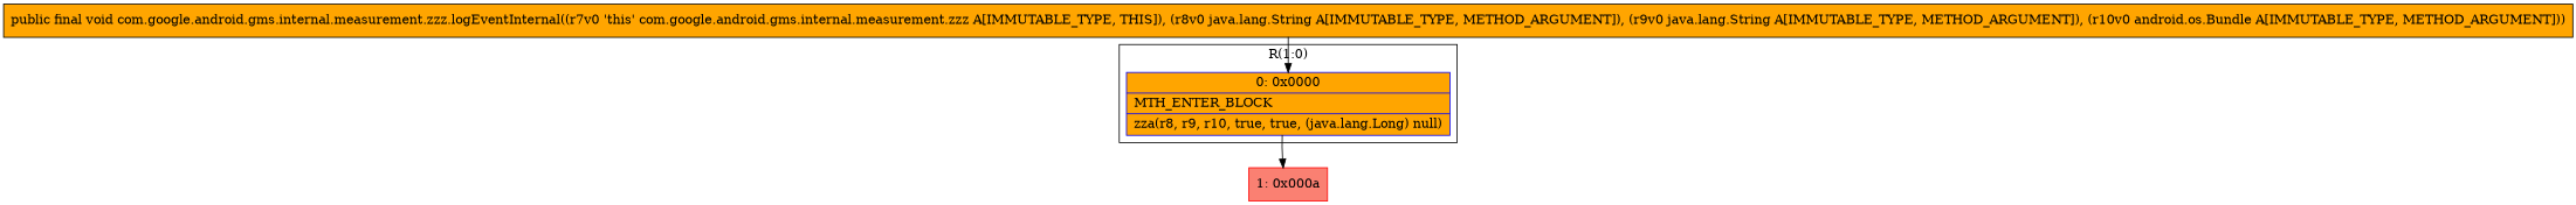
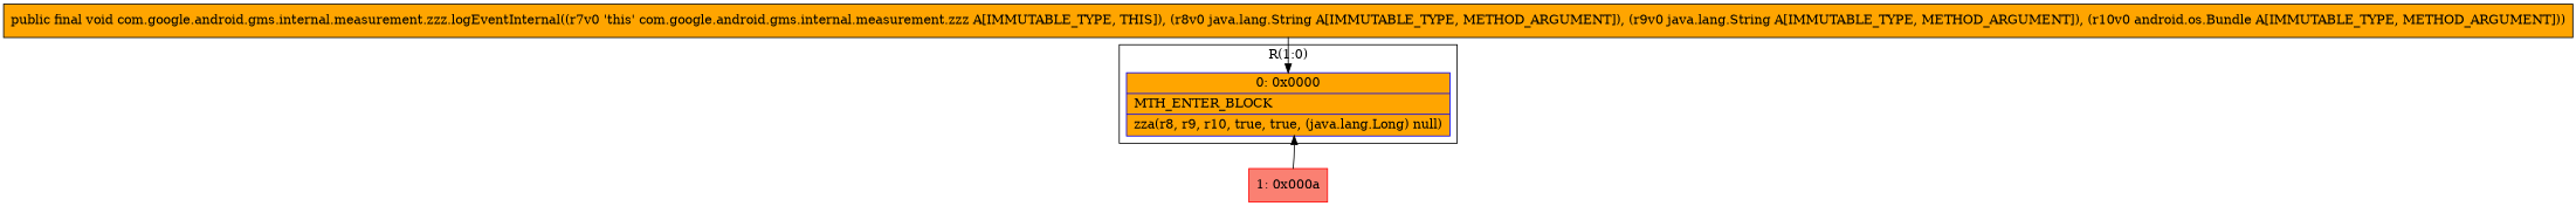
  digraph {
    node [shape=record style=filled fillcolor=orange]
    edge [style=solid]
    n1 [color=blue label="{0\:\ 0x0000|MTH_ENTER_BLOCK\l|zza(r8, r9, r10, true, true, (java.lang.Long) null)\l}"]
    n2 [color=red label="{1\:\ 0x000a}" fillcolor=salmon]
    n3 [label="{public final void com.google.android.gms.internal.measurement.zzz.logEventInternal((r7v0 'this' com.google.android.gms.internal.measurement.zzz A[IMMUTABLE_TYPE, THIS]), (r8v0 java.lang.String A[IMMUTABLE_TYPE, METHOD_ARGUMENT]), (r9v0 java.lang.String A[IMMUTABLE_TYPE, METHOD_ARGUMENT]), (r10v0 android.os.Bundle A[IMMUTABLE_TYPE, METHOD_ARGUMENT])) }"]
    subgraph cluster_1 {
      label="R(1:0)"
      n1
    }
-   n1 -> n2
+   n2 -> n1
    n3 -> n1
  }
